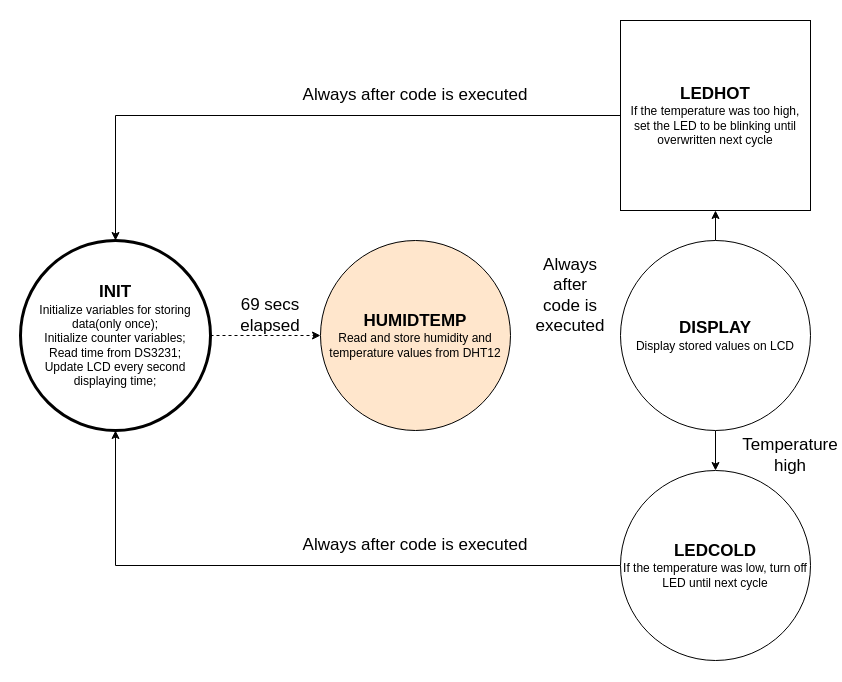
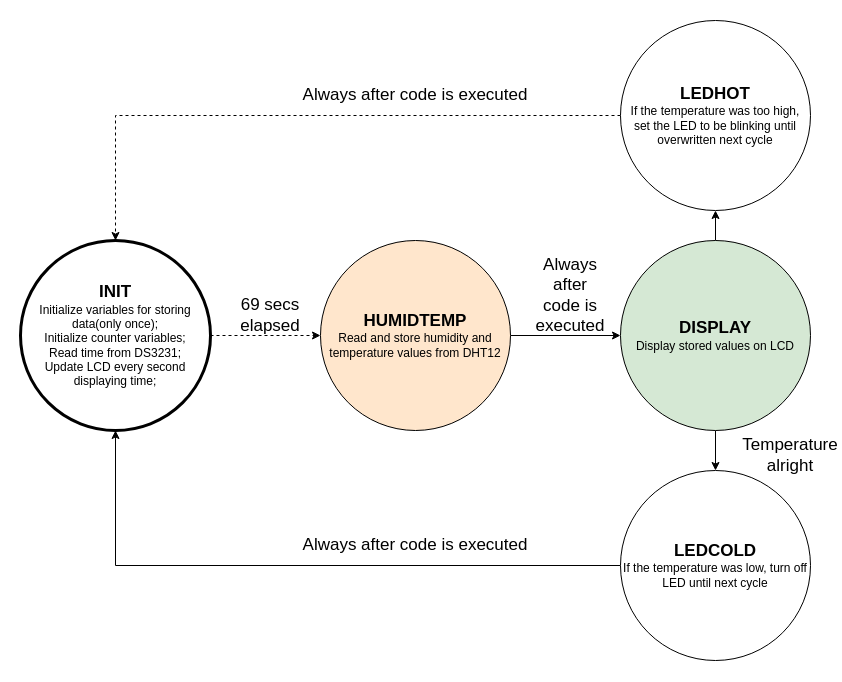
  <mxCell id="0" />
  <mxCell id="1" parent="0" />
  <mxCell id="2" style="edgeStyle=orthogonalEdgeStyle;rounded=0;orthogonalLoop=1;jettySize=auto;html=1;entryX=0;entryY=0.5;entryDx=0;entryDy=0;fontSize=17;dashed=1;" edge="1" parent="1" source="3" target="5"><mxGeometry relative="1" as="geometry" /></mxCell>
  <mxCell id="3" value="&lt;b&gt;&lt;font style=&quot;font-size: 17px&quot;&gt;INIT&lt;br&gt;&lt;/font&gt;&lt;/b&gt;Initialize variables for storing data(only once);&lt;br&gt;Initialize counter variables;&lt;br&gt;Read time from DS3231;&lt;br&gt;Update LCD every second displaying time;" style="ellipse;whiteSpace=wrap;html=1;aspect=fixed;strokeWidth=3;" vertex="1" parent="1"><mxGeometry x="20" y="240" width="190" height="190" as="geometry" /></mxCell>
+ <mxCell id="4" style="edgeStyle=orthogonalEdgeStyle;rounded=0;orthogonalLoop=1;jettySize=auto;html=1;fontSize=17;" edge="1" parent="1" source="5" target="8"><mxGeometry relative="1" as="geometry" /></mxCell>
  <mxCell id="5" value="&lt;span style=&quot;font-size: 17px&quot;&gt;&lt;b&gt;HUMIDTEMP&lt;/b&gt;&lt;/span&gt;&lt;br&gt;Read and store humidity and temperature values from DHT12" style="ellipse;whiteSpace=wrap;html=1;aspect=fixed;strokeWidth=1;fillColor=#ffe6cc;" vertex="1" parent="1"><mxGeometry x="320" y="240" width="190" height="190" as="geometry" /></mxCell>
  <mxCell id="6" style="edgeStyle=orthogonalEdgeStyle;rounded=0;orthogonalLoop=1;jettySize=auto;html=1;fontSize=17;" edge="1" parent="1" source="8" target="12"><mxGeometry relative="1" as="geometry" /></mxCell>
  <mxCell id="7" style="edgeStyle=orthogonalEdgeStyle;rounded=0;orthogonalLoop=1;jettySize=auto;html=1;entryX=0.5;entryY=0;entryDx=0;entryDy=0;fontSize=17;" edge="1" parent="1" source="8" target="14"><mxGeometry relative="1" as="geometry" /></mxCell>
- <mxCell id="8" value="&lt;span style=&quot;font-size: 17px&quot;&gt;&lt;b&gt;DISPLAY&lt;/b&gt;&lt;/span&gt;&lt;br&gt;Display stored values on LCD" style="ellipse;whiteSpace=wrap;html=1;aspect=fixed;strokeWidth=1;" vertex="1" parent="1"><mxGeometry x="620" y="240" width="190" height="190" as="geometry" /></mxCell>
+ <mxCell id="8" value="&lt;span style=&quot;font-size: 17px&quot;&gt;&lt;b&gt;DISPLAY&lt;/b&gt;&lt;/span&gt;&lt;br&gt;Display stored values on LCD" style="ellipse;whiteSpace=wrap;html=1;aspect=fixed;strokeWidth=1;fillColor=#d5e8d4;" vertex="1" parent="1"><mxGeometry x="620" y="240" width="190" height="190" as="geometry" /></mxCell>
  <mxCell id="9" value="69 secs elapsed" style="text;html=1;strokeColor=none;fillColor=none;align=center;verticalAlign=middle;whiteSpace=wrap;rounded=0;fontSize=17;" vertex="1" parent="1"><mxGeometry x="240" y="300" width="60" height="30" as="geometry" /></mxCell>
  <mxCell id="10" value="Always after code is executed" style="text;html=1;strokeColor=none;fillColor=none;align=center;verticalAlign=middle;whiteSpace=wrap;rounded=0;fontSize=17;" vertex="1" parent="1"><mxGeometry x="540" y="280" width="60" height="30" as="geometry" /></mxCell>
- <mxCell id="11" style="edgeStyle=orthogonalEdgeStyle;rounded=0;orthogonalLoop=1;jettySize=auto;html=1;fontSize=17;" edge="1" parent="1" source="12" target="3"><mxGeometry relative="1" as="geometry" /></mxCell>
- <mxCell id="12" value="&lt;span style=&quot;font-size: 17px&quot;&gt;&lt;b&gt;LEDHOT&lt;/b&gt;&lt;/span&gt;&lt;br&gt;If the temperature was too high, set the LED to be blinking until overwritten next cycle" style="whiteSpace=wrap;html=1;aspect=fixed;strokeWidth=1;rounded=0;" vertex="1" parent="1"><mxGeometry x="620" y="20" width="190" height="190" as="geometry" /></mxCell>
+ <mxCell id="11" style="edgeStyle=orthogonalEdgeStyle;rounded=0;orthogonalLoop=1;jettySize=auto;html=1;fontSize=17;dashed=1;" edge="1" parent="1" source="12" target="3"><mxGeometry relative="1" as="geometry" /></mxCell>
+ <mxCell id="12" value="&lt;span style=&quot;font-size: 17px&quot;&gt;&lt;b&gt;LEDHOT&lt;/b&gt;&lt;/span&gt;&lt;br&gt;If the temperature was too high, set the LED to be blinking until overwritten next cycle" style="ellipse;whiteSpace=wrap;html=1;aspect=fixed;strokeWidth=1;" vertex="1" parent="1"><mxGeometry x="620" y="20" width="190" height="190" as="geometry" /></mxCell>
  <mxCell id="13" style="edgeStyle=orthogonalEdgeStyle;rounded=0;orthogonalLoop=1;jettySize=auto;html=1;entryX=0.5;entryY=1;entryDx=0;entryDy=0;fontSize=17;" edge="1" parent="1" source="14" target="3"><mxGeometry relative="1" as="geometry" /></mxCell>
  <mxCell id="14" value="&lt;span style=&quot;font-size: 17px&quot;&gt;&lt;b&gt;LEDCOLD&lt;/b&gt;&lt;/span&gt;&lt;br&gt;If the temperature was low, turn off LED until next cycle" style="ellipse;whiteSpace=wrap;html=1;aspect=fixed;strokeWidth=1;" vertex="1" parent="1"><mxGeometry x="620" y="470" width="190" height="190" as="geometry" /></mxCell>
- <mxCell id="15" value="Temperature high" style="text;html=1;strokeColor=none;fillColor=none;align=center;verticalAlign=middle;whiteSpace=wrap;rounded=0;fontSize=17;" vertex="1" parent="1"><mxGeometry x="760" y="440" width="60" height="30" as="geometry" /></mxCell>
+ <mxCell id="15" value="Temperature alright" style="text;html=1;strokeColor=none;fillColor=none;align=center;verticalAlign=middle;whiteSpace=wrap;rounded=0;fontSize=17;" vertex="1" parent="1"><mxGeometry x="760" y="440" width="60" height="30" as="geometry" /></mxCell>
  <mxCell id="16" value="Always after code is executed" style="text;html=1;strokeColor=none;fillColor=none;align=center;verticalAlign=middle;whiteSpace=wrap;rounded=0;fontSize=17;" vertex="1" parent="1"><mxGeometry x="295" y="530" width="240" height="30" as="geometry" /></mxCell>
  <mxCell id="17" value="Always after code is executed" style="text;html=1;strokeColor=none;fillColor=none;align=center;verticalAlign=middle;whiteSpace=wrap;rounded=0;fontSize=17;" vertex="1" parent="1"><mxGeometry x="295" y="80" width="240" height="30" as="geometry" /></mxCell>
